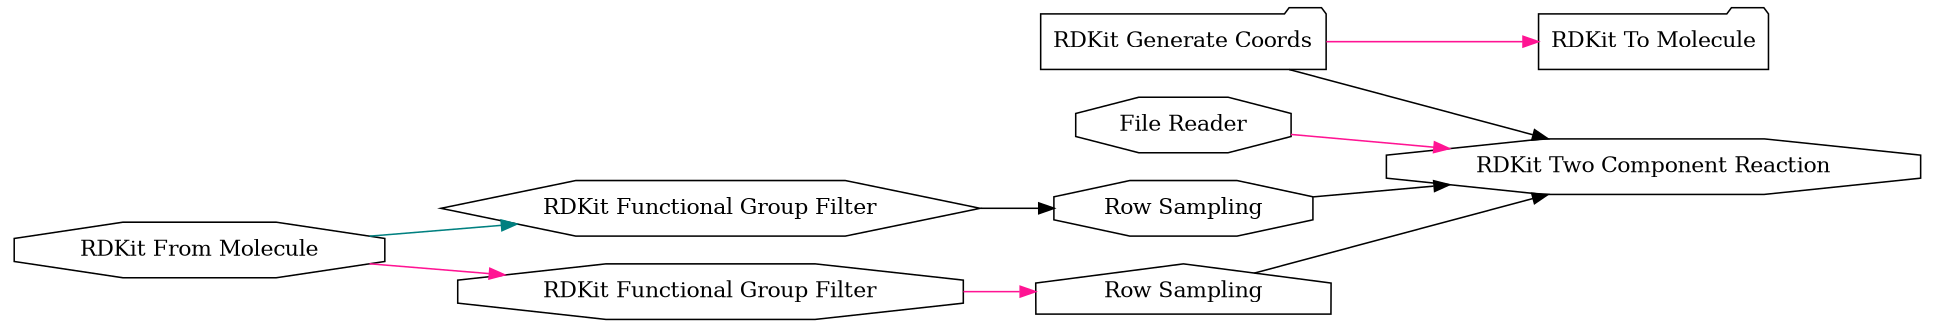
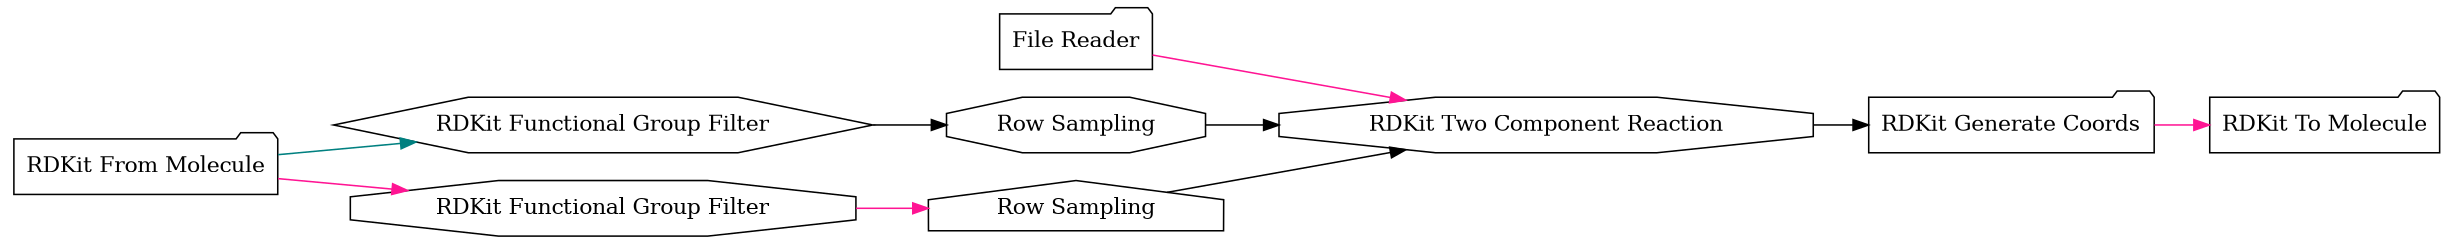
  digraph {
    rankdir=LR
    node [shape=folder]
    edge [color=black]
    n1 [label="RDKit Functional Group Filter" shape=hexagon]
    n2 [label="Row Sampling" shape=octagon]
    n3 [label="RDKit Two Component Reaction" shape=octagon]
    n4 [label="RDKit Generate Coords"]
    n5 [label="RDKit To Molecule"]
-   n6 [label="File Reader" shape=octagon]
-   n7 [label="RDKit From Molecule" shape=octagon]
+   n6 [label="File Reader"]
+   n7 [label="RDKit From Molecule"]
    n8 [label="RDKit Functional Group Filter" shape=octagon]
    n9 [label="Row Sampling" shape=house]
    n1 -> n2
    n2 -> n3
-   n4 -> n3
+   n3 -> n4
    n4 -> n5 [color=deeppink]
    n6 -> n3 [color=deeppink]
    n7 -> n1 [color=teal]
    n7 -> n8 [color=deeppink]
    n8 -> n9 [color=deeppink]
    n9 -> n3
  }
